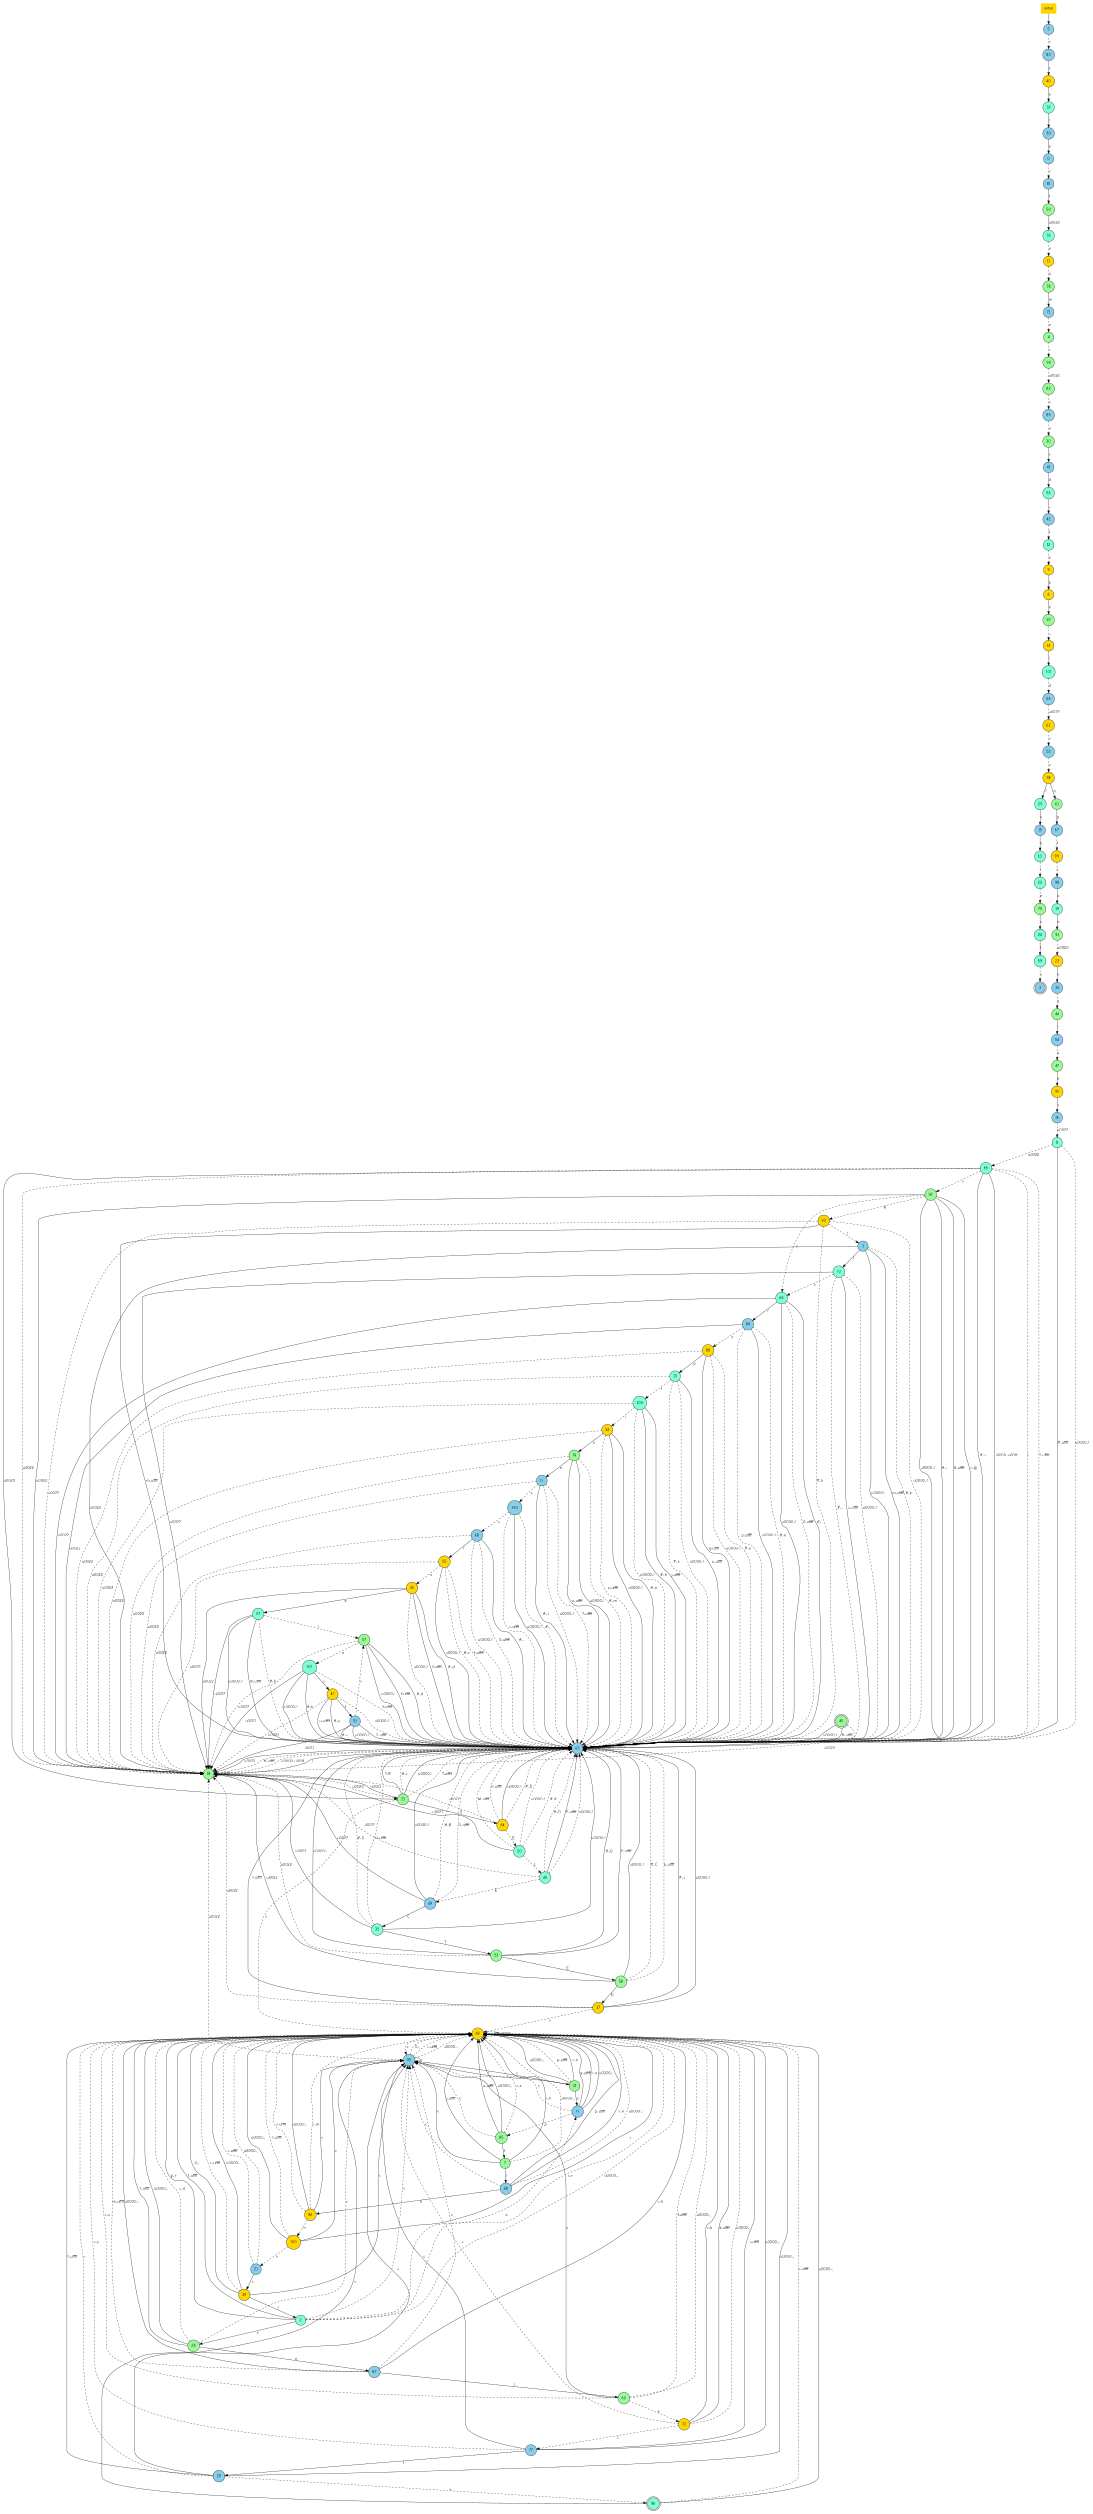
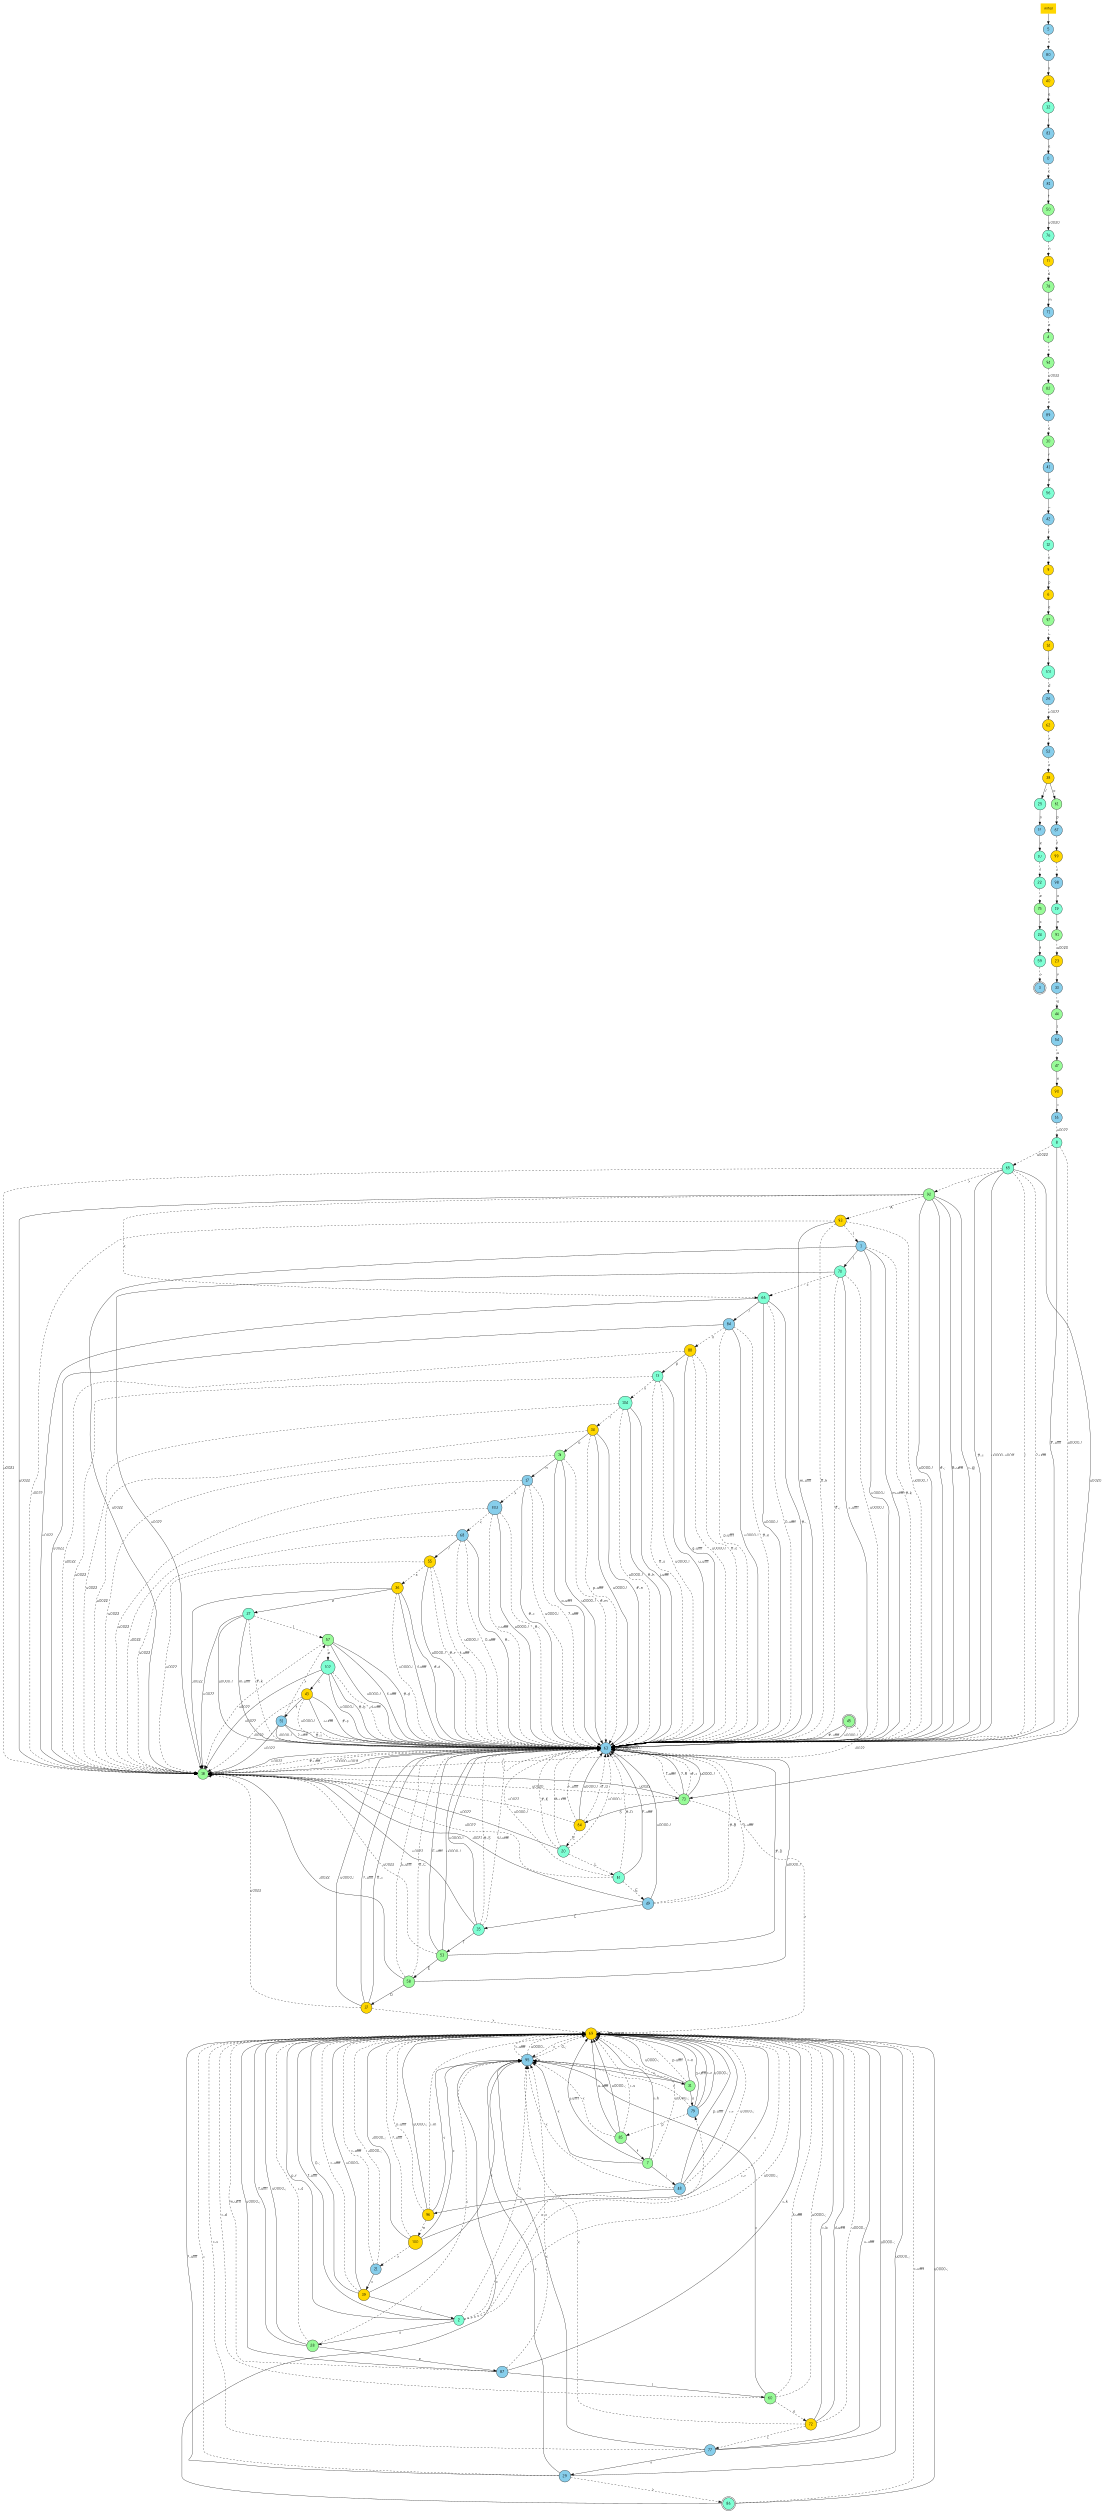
  digraph {
    fontname="Comic Neue"
    rankdir=TB
    node [fillcolor=skyblue fontname="Comic Neue" shape=circle style=filled]
    edge [fontname="Comic Neue" style=solid]
    0
    81
    50 [fillcolor=palegreen]
    76 [fillcolor=aquamarine]
    18 [fillcolor=palegreen]
    1
    63
    70 [fillcolor=aquamarine]
    73 [fillcolor=palegreen]
    66 [fillcolor=aquamarine]
    69 [fillcolor=gold]
    64 [fillcolor=gold]
    84
    2 [fillcolor=aquamarine]
    28 [fillcolor=palegreen]
    95
    79
    87
    31 [fillcolor=palegreen]
    85 [fillcolor=palegreen]
    60 [fillcolor=palegreen]
    7 [fillcolor=palegreen]
    3 [shape=doublecircle]
    4 [fillcolor=palegreen]
    94 [fillcolor=palegreen]
    82 [fillcolor=palegreen]
    89
    5
    80
    40 [fillcolor=gold]
    initial [fillcolor=gold shape=plaintext]
    32 [fillcolor=aquamarine]
    6 [fillcolor=gold]
    97 [fillcolor=palegreen]
    14 [fillcolor=gold]
    101 [fillcolor=aquamarine]
    48
    96 [fillcolor=gold]
    100 [fillcolor=gold]
    8 [fillcolor=aquamarine]
    65 [fillcolor=aquamarine]
    92 [fillcolor=palegreen]
    93 [fillcolor=gold]
    9 [fillcolor=gold]
    10 [fillcolor=aquamarine]
    22 [fillcolor=aquamarine]
    75 [fillcolor=palegreen]
    24 [fillcolor=aquamarine]
    11 [fillcolor=gold]
    78 [fillcolor=palegreen]
    71
    12 [fillcolor=aquamarine]
    13 [fillcolor=aquamarine]
    104 [fillcolor=aquamarine]
    34 [fillcolor=gold]
    74 [fillcolor=palegreen]
    26
    62 [fillcolor=gold]
    15
    16
    17
    n62 [label=803]
    68
    55 [fillcolor=gold]
    20 [fillcolor=aquamarine]
    19 [fillcolor=aquamarine]
    91 [fillcolor=palegreen]
    23 [fillcolor=gold]
    33
    46 [fillcolor=aquamarine]
    49
    35 [fillcolor=aquamarine]
    21
    39 [fillcolor=gold]
    59 [fillcolor=aquamarine]
    44 [fillcolor=palegreen]
    54
    25 [fillcolor=aquamarine]
    52
    38 [fillcolor=gold]
    27 [fillcolor=aquamarine]
    57 [fillcolor=palegreen]
    102 [fillcolor=aquamarine]
    43 [fillcolor=gold]
    72 [fillcolor=gold]
    29
    86 [fillcolor=aquamarine shape=doublecircle]
    30 [fillcolor=palegreen]
    41
    56 [fillcolor=aquamarine]
    42
    83
    47 [fillcolor=palegreen]
    53 [fillcolor=palegreen]
    58 [fillcolor=palegreen]
    37 [fillcolor=gold]
    36 [fillcolor=gold]
    61 [fillcolor=palegreen]
    67
    99 [fillcolor=gold]
    51
    45 [fillcolor=palegreen shape=doublecircle]
    90 [fillcolor=gold]
    77
    98
    88 [fillcolor=gold]
    0 -> 81 [label=c style=dashed]
    81 -> 50 [label=t]
    50 -> 76 [label="\u0020"]
    76 -> 11 [label=n style=dashed]
    18 -> 18 [label="\u0022"]
    18 -> 63 [label="#-\uffff" style=dashed]
    18 -> 63 [label="\u0000-\u001f" style=dashed]
    18 -> 63 [label="!"]
    18 -> 73 [label="\u0020" style=dashed]
    1 -> 18 [label="\u0022"]
    1 -> 63 [label="\u0000-!"]
    1 -> 63 [label="m-\uffff"]
    1 -> 63 [label="#-k" style=dashed]
    1 -> 70 [label=l]
    63 -> 18 [label="\u0022"]
    63 -> 63 [label="#-\uffff"]
    63 -> 63 [label="\u0000-!" style=dashed]
    70 -> 18 [label="\u0022"]
    70 -> 63 [label="=-\uffff"]
    70 -> 63 [label="\u0000-!" style=dashed]
    70 -> 63 [label="#-;" style=dashed]
    70 -> 66 [label="<" style=dashed]
    73 -> 18 [label="\u0022"]
    73 -> 63 [label="?-R"]
    73 -> 63 [label="#-=" style=dashed]
    73 -> 63 [label="\u0000-!"]
    73 -> 63 [label="T-\uffff" style=dashed]
    73 -> 69 [label=">" style=dashed]
    73 -> 64 [label=S]
    66 -> 18 [label="\u0022"]
    66 -> 63 [label="\u0000-!"]
    66 -> 63 [label="0-\uffff" style=dashed]
    66 -> 63 [label="#-."]
    66 -> 84 [label="/"]
    69 -> 69 [label="=-\uffff" style=dashed]
    69 -> 69 [label="\u0000-;" style=dashed]
    69 -> 95 [label="<" style=dashed]
    64 -> 18 [label="\u0022" style=dashed]
    64 -> 63 [label="#-D" style=dashed]
    64 -> 63 [label="F-\uffff" style=dashed]
    64 -> 63 [label="\u0000-!"]
    64 -> 20 [label=E style=dashed]
    84 -> 18 [label="\u0022"]
    84 -> 63 [label="p-\uffff" style=dashed]
    84 -> 63 [label="\u0000-!"]
    84 -> 63 [label="#-n" style=dashed]
    84 -> 88 [label=o style=dashed]
    2 -> 69 [label="p-r"]
    2 -> 69 [label="t-\uffff"]
    2 -> 69 [label="=-n" style=dashed]
    2 -> 69 [label="\u0000-;" style=dashed]
    2 -> 28 [label=s]
    2 -> 95 [label="<" style=dashed]
    2 -> 79 [label=o style=dashed]
    28 -> 69 [label="f-\uffff"]
    28 -> 69 [label="\u0000-;"]
    28 -> 69 [label="=-d" style=dashed]
    28 -> 95 [label="<" style=dashed]
    28 -> 87 [label=e]
    95 -> 69 [label="0-;" style=dashed]
    95 -> 69 [label="=-\uffff" style=dashed]
    95 -> 69 [label="\u0000-." style=dashed]
    95 -> 95 [label="<"]
    95 -> 31 [label="/"]
    79 -> 69 [label="q-\uffff"]
    79 -> 69 [label="=-o"]
    79 -> 69 [label="\u0000-;"]
    79 -> 95 [label="<" style=dashed]
    79 -> 85 [label=p style=dashed]
    87 -> 69 [label="=-k"]
    87 -> 69 [label="m-\uffff" style=dashed]
    87 -> 69 [label="\u0000-;"]
    87 -> 95 [label="<" style=dashed]
    87 -> 60 [label=l]
    31 -> 69 [label="p-\uffff" style=dashed]
    31 -> 69 [label="=-n"]
    31 -> 69 [label="\u0000-;"]
    31 -> 95 [label="<"]
    31 -> 79 [label=o]
    85 -> 69 [label="u-\uffff"]
    85 -> 69 [label="\u0000-;"]
    85 -> 69 [label="=-s" style=dashed]
    85 -> 95 [label="<" style=dashed]
    85 -> 7 [label=t]
    60 -> 69 [label="f-\uffff" style=dashed]
    60 -> 69 [label="\u0000-;" style=dashed]
    60 -> 69 [label="=-d" style=dashed]
    60 -> 95 [label="<"]
    60 -> 72 [label=e style=dashed]
    7 -> 69 [label="=-h"]
    7 -> 69 [label="\u0000-;" style=dashed]
    7 -> 69 [label="j-\uffff"]
    7 -> 95 [label="<"]
    7 -> 48 [label=i]
    4 -> 94 [label="=" style=dashed]
    94 -> 82 [label="\u0022" style=dashed]
    82 -> 89 [label=c style=dashed]
    89 -> 30 [label=a style=dashed]
    5 -> 80 [label="<" style=dashed]
    80 -> 40 [label=s]
    40 -> 32 [label=e]
    initial -> 5
    32 -> 83 [label=l]
    6 -> 97 [label=e]
    97 -> 14 [label=_ style=dashed]
    14 -> 101 [label=i]
    101 -> 26 [label=d style=dashed]
    48 -> 69 [label="p-\uffff"]
    48 -> 69 [label="=-n"]
    48 -> 69 [label="\u0000-;" style=dashed]
    48 -> 95 [label="<" style=dashed]
    48 -> 96 [label=o]
    96 -> 69 [label="o-\uffff" style=dashed]
    96 -> 69 [label="\u0000-;"]
    96 -> 69 [label="=-m" style=dashed]
    96 -> 95 [label="<"]
    96 -> 100 [label=n style=dashed]
    100 -> 69 [label="="]
    100 -> 69 [label="\u0000-;"]
    100 -> 69 [label="?-\uffff" style=dashed]
    100 -> 95 [label="<"]
    100 -> 21 [label=">" style=dashed]
    8 -> 63 [label="#-\uffff"]
    8 -> 63 [label="\u0000-!" style=dashed]
    8 -> 65 [label="\u0022" style=dashed]
    65 -> 18 [label="\u0022" style=dashed]
    65 -> 63 [label="#-="]
    65 -> 63 [label="\u0000-\u001f"]
    65 -> 63 [label="!" style=dashed]
    65 -> 63 [label="?-\uffff" style=dashed]
    65 -> 73 [label="\u0020"]
    65 -> 92 [label=">" style=dashed]
    92 -> 18 [label="\u0022"]
    92 -> 63 [label="\u0000-!"]
    92 -> 63 [label="#-;"]
    92 -> 63 [label="B-\uffff"]
    92 -> 63 [label="=-@"]
    92 -> 66 [label="<" style=dashed]
    92 -> 93 [label=A style=dashed]
    93 -> 18 [label="\u0022" style=dashed]
    93 -> 1 [label=l style=dashed]
    93 -> 63 [label="\u0000-!" style=dashed]
    93 -> 63 [label="m-\uffff"]
    93 -> 63 [label="#-k" style=dashed]
    9 -> 6 [label=p]
    10 -> 22 [label=l style=dashed]
    22 -> 75 [label=e style=dashed]
    75 -> 24 [label=c]
    24 -> 59 [label=t]
    11 -> 78 [label=a style=dashed]
    78 -> 71 [label=m]
    71 -> 4 [label=e style=dashed]
    12 -> 9 [label=y style=dashed]
    13 -> 18 [label="\u0022" style=dashed]
    13 -> 63 [label="#-s" style=dashed]
    13 -> 63 [label="\u0000-!" style=dashed]
    13 -> 63 [label="u-\uffff"]
    13 -> 104 [label=t style=dashed]
    104 -> 18 [label="\u0022" style=dashed]
    104 -> 63 [label="\u0000-!" style=dashed]
    104 -> 63 [label="#-h"]
    104 -> 63 [label="j-\uffff"]
    104 -> 34 [label=i style=dashed]
    34 -> 18 [label="\u0022" style=dashed]
    34 -> 63 [label="p-\uffff" style=dashed]
    34 -> 63 [label="\u0000-!"]
    34 -> 63 [label="#-n"]
    34 -> 74 [label=o]
    74 -> 18 [label="\u0022" style=dashed]
    74 -> 63 [label="o-\uffff"]
    74 -> 63 [label="\u0000-!"]
    74 -> 63 [label="#-m" style=dashed]
    74 -> 17 [label=n]
    26 -> 62 [label="\u0022" style=dashed]
    62 -> 52 [label=">" style=dashed]
    15 -> 10 [label=e]
    16 -> 8 [label="\u0022" style=dashed]
    17 -> 18 [label="\u0022" style=dashed]
    17 -> 63 [label="#-="]
    17 -> 63 [label="\u0000-!" style=dashed]
    17 -> 63 [label="?-\uffff" style=dashed]
    17 -> n62 [label=">" style=dashed]
-   95 -> 18 [label="\u0022" style=dashed]
+   n62 -> 18 [label="\u0022" style=dashed]
    n62 -> 63 [label="=-\uffff" style=dashed]
    n62 -> 63 [label="\u0000-!"]
    n62 -> 63 [label="#-;" style=dashed]
    n62 -> 68 [label="<" style=dashed]
    68 -> 18 [label="\u0022" style=dashed]
    68 -> 63 [label="\u0000-!" style=dashed]
    68 -> 63 [label="0-\uffff" style=dashed]
    68 -> 63 [label="#-."]
    68 -> 55 [label="/"]
    55 -> 18 [label="\u0022" style=dashed]
    55 -> 63 [label="\u0000-!"]
    55 -> 63 [label="#-r" style=dashed]
    55 -> 63 [label="t-\uffff" style=dashed]
    55 -> 36 [label=s style=dashed]
    20 -> 18 [label="\u0022"]
    20 -> 63 [label="\u0000-!" style=dashed]
    20 -> 63 [label="#-K" style=dashed]
    20 -> 63 [label="M-\uffff" style=dashed]
    20 -> 46 [label=L style=dashed]
    19 -> 91 [label=n]
    91 -> 23 [label="\u0020" style=dashed]
    23 -> 33 [label=v]
    33 -> 44 [label=a style=dashed]
    46 -> 18 [label="\u0022" style=dashed]
    46 -> 63 [label="#-D" style=dashed]
    46 -> 63 [label="F-\uffff"]
    46 -> 63 [label="\u0000-!" style=dashed]
    46 -> 49 [label=E style=dashed]
    49 -> 18 [label="\u0022"]
    49 -> 63 [label="\u0000-!"]
    49 -> 63 [label="#-B" style=dashed]
    49 -> 63 [label="D-\uffff" style=dashed]
    49 -> 35 [label=C]
    35 -> 18 [label="\u0022"]
    35 -> 63 [label="\u0000-!"]
    35 -> 63 [label="#-S" style=dashed]
    35 -> 63 [label="U-\uffff" style=dashed]
    35 -> 53 [label=T]
    21 -> 69 [label="=-\uffff" style=dashed]
    21 -> 69 [label="\u0000-;" style=dashed]
    21 -> 39 [label="<"]
    39 -> 69 [label="0-;"]
    39 -> 69 [label="=-\uffff" style=dashed]
    39 -> 69 [label="\u0000-."]
    39 -> 2 [label="/"]
    39 -> 95 [label="<"]
    59 -> 3 [label=">" style=dashed]
    44 -> 54 [label=l]
    54 -> 47 [label=u style=dashed]
    25 -> 15 [label=s]
    52 -> 38 [label="<" style=dashed]
    38 -> 25 [label="/"]
    38 -> 61 [label=o]
    27 -> 18 [label="\u0022"]
    27 -> 63 [label="\u0000-!"]
    27 -> 63 [label="m-\uffff"]
    27 -> 63 [label="#-k" style=dashed]
    27 -> 57 [label=l style=dashed]
    57 -> 18 [label="\u0022" style=dashed]
    57 -> 63 [label="\u0000-!"]
    57 -> 63 [label="f-\uffff"]
    57 -> 63 [label="#-d"]
    57 -> 102 [label=e style=dashed]
    102 -> 18 [label="\u0022"]
    102 -> 63 [label="\u0000-!"]
    102 -> 63 [label="#-b"]
    102 -> 63 [label="d-\uffff" style=dashed]
    102 -> 43 [label=c]
    43 -> 18 [label="\u0022" style=dashed]
    43 -> 63 [label="#-s"]
    43 -> 63 [label="\u0000-!" style=dashed]
    43 -> 63 [label="u-\uffff"]
    43 -> 51 [label=t]
    72 -> 69 [label="=-b"]
    72 -> 69 [label="d-\uffff"]
    72 -> 69 [label="\u0000-;" style=dashed]
    72 -> 95 [label="<" style=dashed]
    72 -> 77 [label=c style=dashed]
    29 -> 69 [label="=" style=dashed]
    29 -> 69 [label="\u0000-;"]
    29 -> 69 [label="?-\uffff"]
    29 -> 95 [label="<"]
    29 -> 86 [label=">" style=dashed]
    86 -> 69 [label="=-\uffff" style=dashed]
    86 -> 69 [label="\u0000-;"]
    86 -> 95 [label="<"]
    30 -> 41 [label=r]
    41 -> 56 [label=d]
    56 -> 42 [label=_]
    42 -> 12 [label=t style=dashed]
    83 -> 0 [label=e]
    47 -> 90 [label=e]
    53 -> 18 [label="\u0022" style=dashed]
    53 -> 63 [label="#-D"]
    53 -> 63 [label="F-\uffff"]
    53 -> 63 [label="\u0000-!"]
    53 -> 58 [label=E]
    58 -> 18 [label="\u0022"]
    58 -> 63 [label="\u0000-!"]
    58 -> 63 [label="E-\uffff" style=dashed]
    58 -> 63 [label="#-C" style=dashed]
    58 -> 37 [label=D]
    37 -> 18 [label="\u0022" style=dashed]
    37 -> 63 [label="#-="]
    37 -> 63 [label="\u0000-!"]
    37 -> 63 [label="?-\uffff"]
    37 -> 69 [label=">" style=dashed]
    36 -> 18 [label="\u0022"]
    36 -> 63 [label="\u0000-!" style=dashed]
    36 -> 63 [label="f-\uffff"]
    36 -> 63 [label="#-d"]
    36 -> 27 [label=e]
    61 -> 67 [label=p]
    67 -> 99 [label=t style=dashed]
    99 -> 98 [label=i style=dashed]
    51 -> 18 [label="\u0022"]
    51 -> 63 [label="#-="]
    51 -> 63 [label="\u0000-!"]
    51 -> 63 [label="?-\uffff"]
    51 -> 57 [label=">" style=dashed]
    45 -> 18 [label="\u0022" style=dashed]
    45 -> 63 [label="#-\uffff"]
    45 -> 63 [label="\u0000-!"]
    90 -> 16 [label="="]
    77 -> 69 [label="u-\uffff"]
    77 -> 69 [label="\u0000-;"]
    77 -> 69 [label="=-s" style=dashed]
    77 -> 95 [label="<"]
    77 -> 29 [label=t]
    98 -> 19 [label=o]
    88 -> 18 [label="\u0022" style=dashed]
    88 -> 63 [label="q-\uffff"]
    88 -> 63 [label="\u0000-!" style=dashed]
    88 -> 63 [label="#-o" style=dashed]
    88 -> 13 [label=p]
  }
